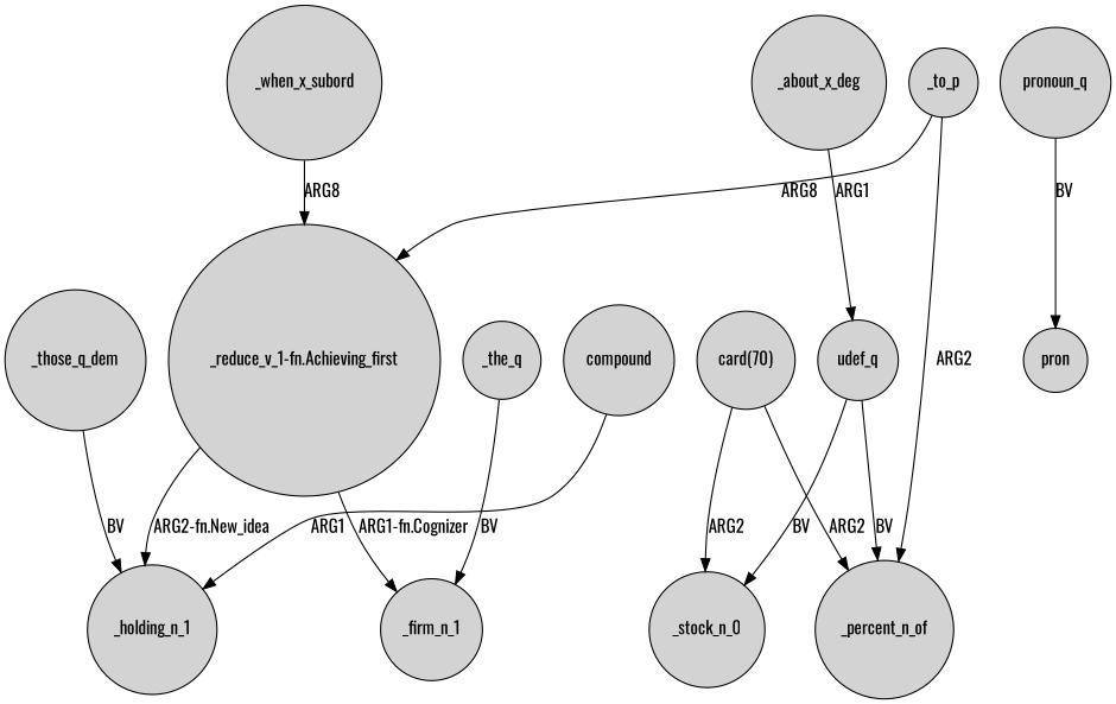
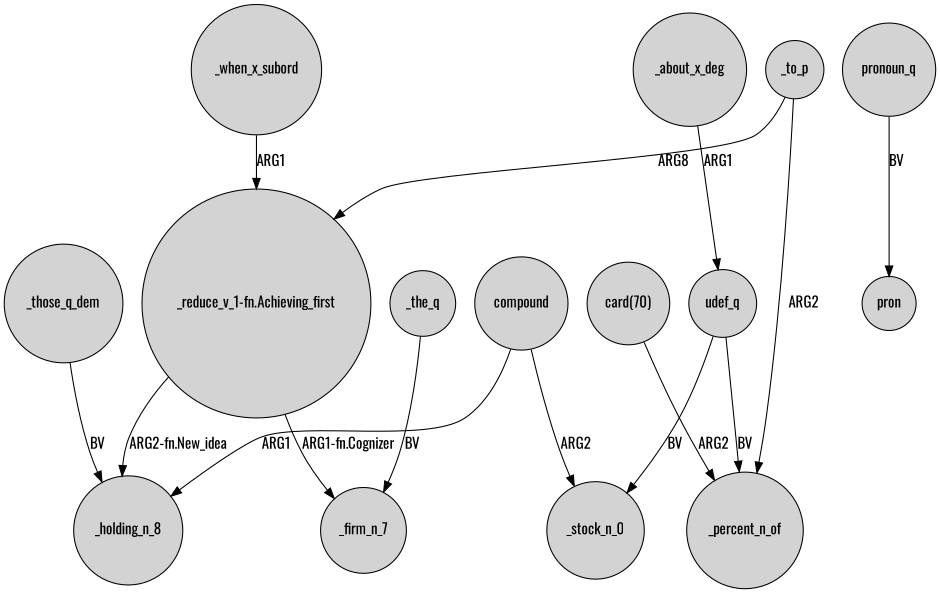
  digraph {
    fontname=Oswald
    node [fontname=Oswald shape=circle style=filled]
    edge [fontname=Oswald]
    compound
-   _holding_n_1
+   _holding_n_1 [label=_holding_n_8]
    n3 [label=_stock_n_0]
    _the_q
-   _firm_n_1
+   _firm_n_1 [label=_firm_n_7]
    udef_q
    _percent_n_of
    "card(70)"
    _to_p
    "_reduce_v_1-fn.Achieving_first"
    _those_q_dem
    _when_x_subord
    _about_x_deg
    pronoun_q
    pron
    compound -> _holding_n_1 [label=ARG1]
-   "card(70)" -> n3 [label=ARG2]
+   compound -> n3 [label=ARG2]
    _the_q -> _firm_n_1 [label=BV]
    udef_q -> n3 [label=BV]
    udef_q -> _percent_n_of [label=BV]
    "card(70)" -> _percent_n_of [label=ARG2]
    _to_p -> _percent_n_of [label=ARG2]
    _to_p -> "_reduce_v_1-fn.Achieving_first" [label=ARG8]
    "_reduce_v_1-fn.Achieving_first" -> _holding_n_1 [label="ARG2-fn.New_idea"]
    "_reduce_v_1-fn.Achieving_first" -> _firm_n_1 [label="ARG1-fn.Cognizer"]
    _those_q_dem -> _holding_n_1 [label=BV]
-   _when_x_subord -> "_reduce_v_1-fn.Achieving_first" [label=ARG8]
+   _when_x_subord -> "_reduce_v_1-fn.Achieving_first" [label=ARG1]
    _about_x_deg -> udef_q [label=ARG1]
    pronoun_q -> pron [label=BV]
  }
